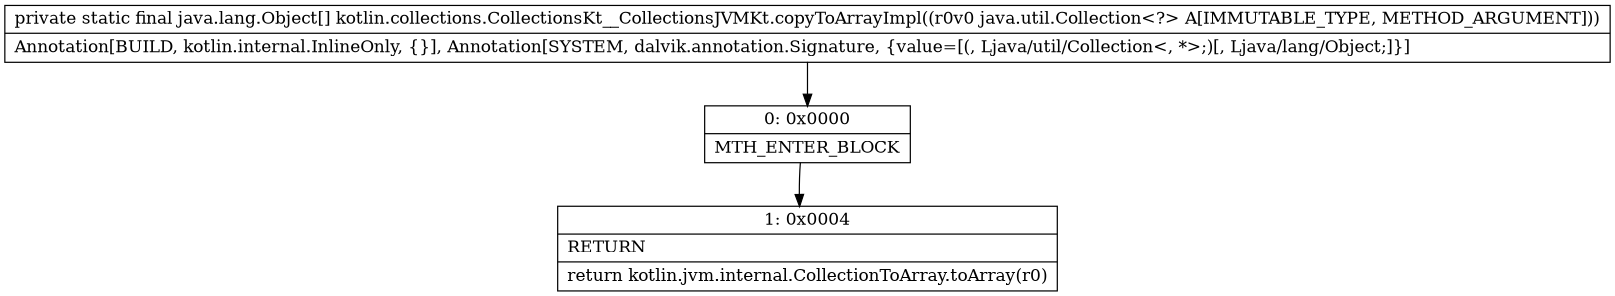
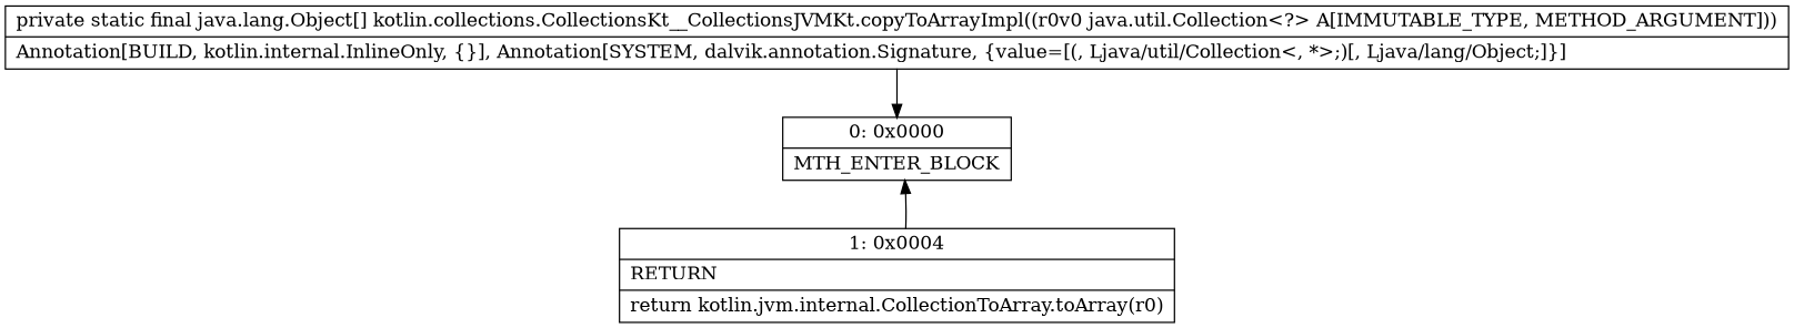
  digraph {
    fontname="DejaVu Serif"
    node [shape=record fontname="DejaVu Serif"]
    edge [fontname="DejaVu Serif"]
    n1 [label="{0\:\ 0x0000|MTH_ENTER_BLOCK\l}"]
    n2 [label="{1\:\ 0x0004|RETURN\l|return kotlin.jvm.internal.CollectionToArray.toArray(r0)\l}"]
    n3 [label="{private static final java.lang.Object[] kotlin.collections.CollectionsKt__CollectionsJVMKt.copyToArrayImpl((r0v0 java.util.Collection\<?\> A[IMMUTABLE_TYPE, METHOD_ARGUMENT]))  | Annotation[BUILD, kotlin.internal.InlineOnly, \{\}], Annotation[SYSTEM, dalvik.annotation.Signature, \{value=[(, Ljava\/util\/Collection\<, *\>;)[, Ljava\/lang\/Object;]\}]\l}"]
-   n1 -> n2
+   n2 -> n1
    n3 -> n1
  }
